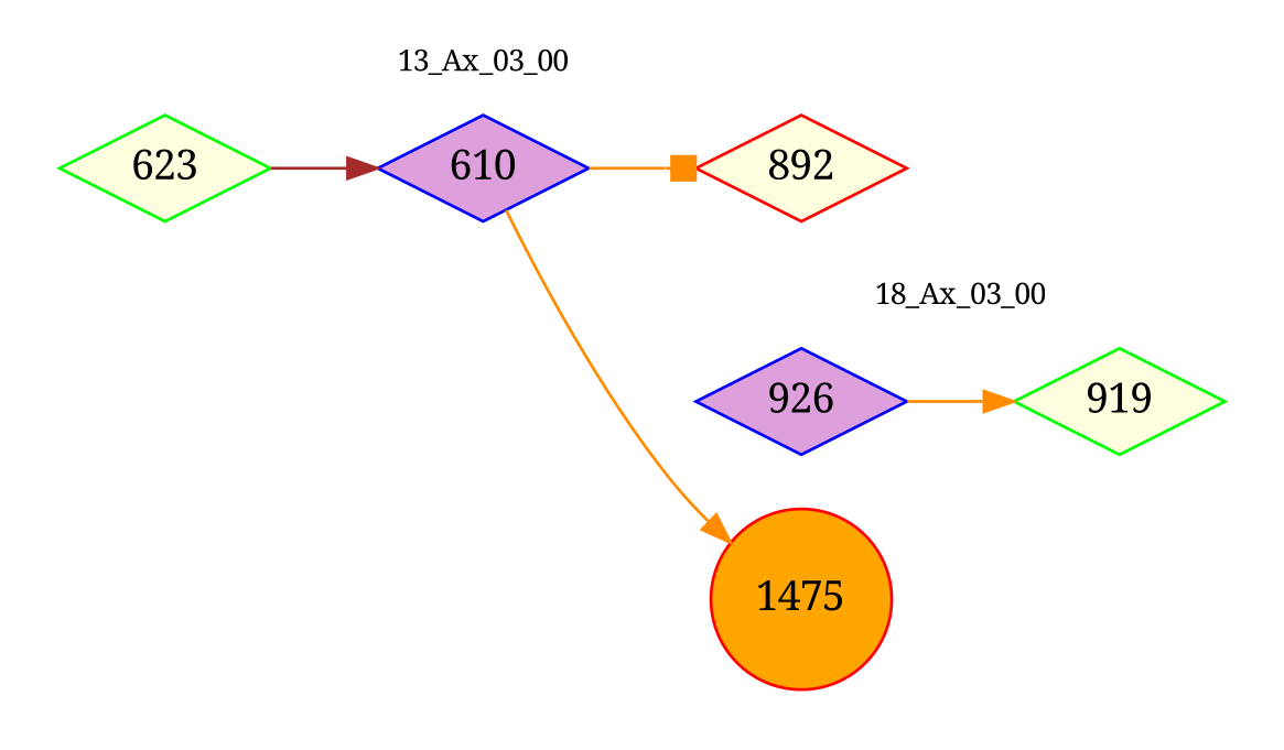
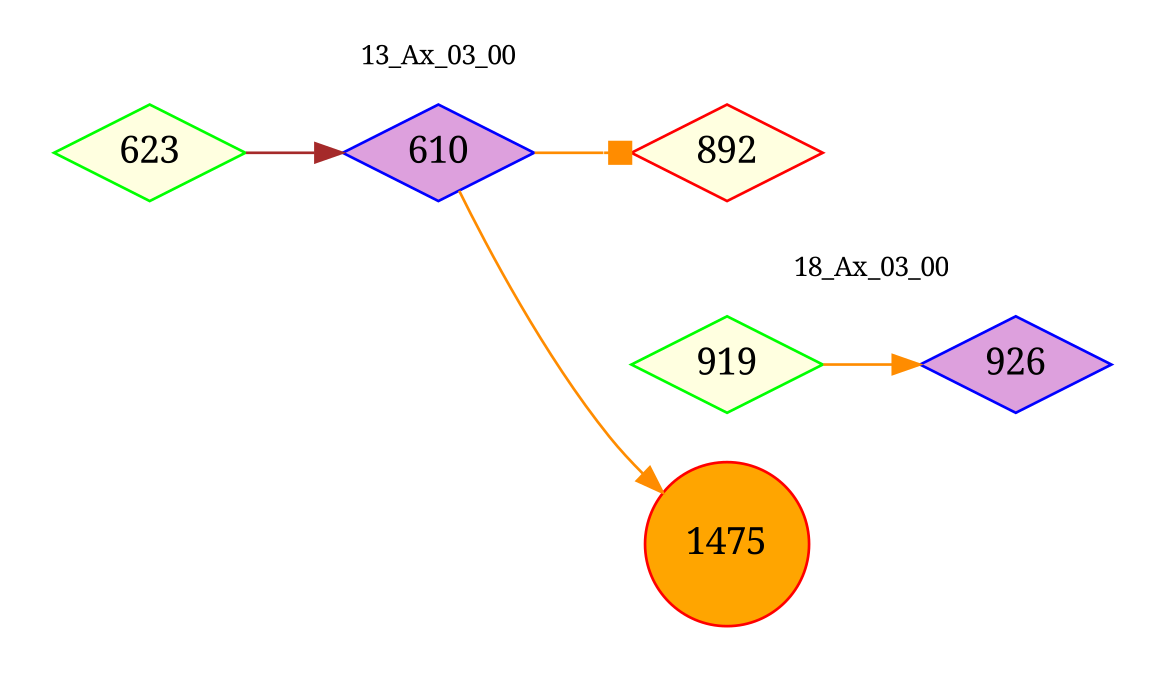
  digraph {
    fontname="Noto Serif"
    rankdir=LR
    node [color=green fillcolor=lightyellow fontname="Noto Serif" shape=diamond style=filled]
    edge [arrowhead=normal color=darkorange fontname="Noto Serif"]
    n1 [label=623]
    n2 [color=blue fillcolor=plum label=610]
    n3 [color=red label=892]
    n4 [label=919]
    n5 [color=blue fillcolor=plum label=926]
    n6 [color=red fillcolor=orange label=1475 shape=circle]
    subgraph cluster_1 {
      color=white
      fontsize=10
      label="13_Ax_03_00"
      n1
      n2
      n3
    }
    subgraph cluster_2 {
      color=white
      fontsize=10
      label="18_Ax_03_00"
      n4
      n5
      n6
    }
    n1 -> n2 [color=brown]
    n2 -> n3 [arrowhead=box]
    n2 -> n6
-   n5 -> n4
+   n4 -> n5
  }
